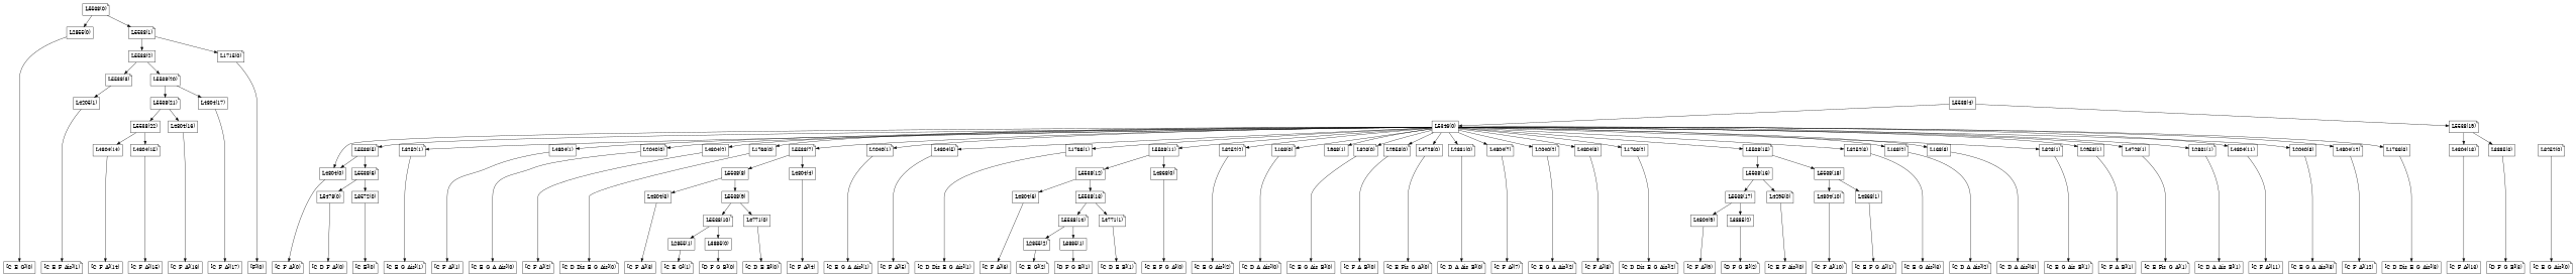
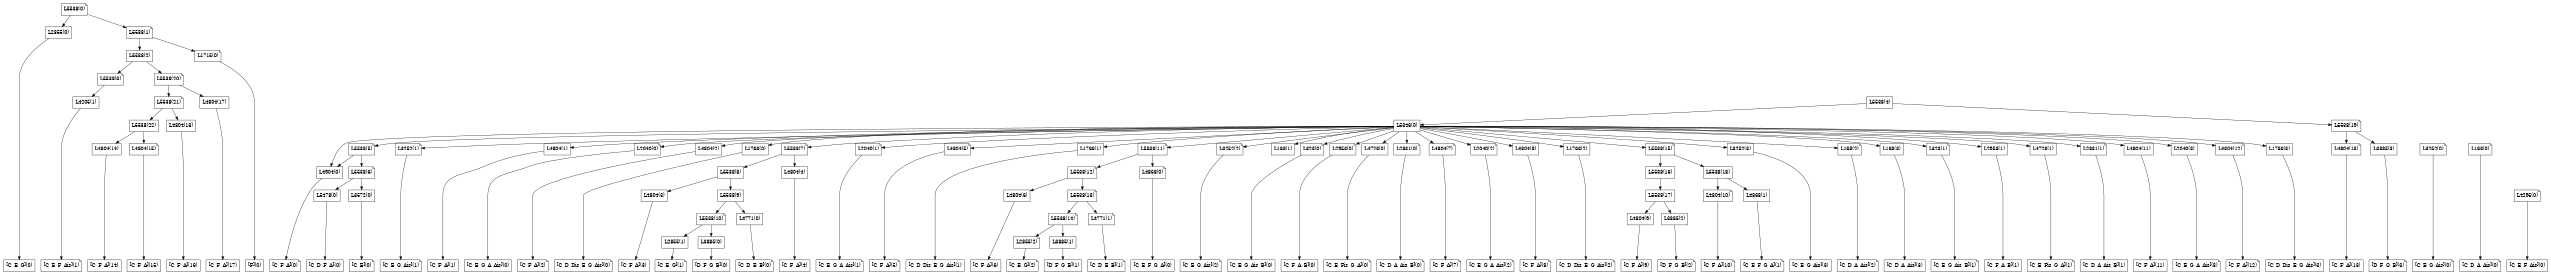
  digraph {
    node [shape=box]
    "L5538(0)" [shape=note]
    "L2855(0)"
    "L5538(1)" [shape=note]
    "L5538(2)"
    "L1715(0)" [shape=note]
    "L5538(3)" [shape=note]
    "L5538(20)" [shape=note]
    "L5538(4)"
    n9 [label="L4205(1)"]
    "L5538(21)" [shape=note]
    "L4804(17)"
    "L5346(0)"
    "L5538(19)" [shape=note]
    "L5538(22)"
    "L4804(16)"
    "L3252(0)" [shape=note]
    "L5538(5)" [shape=note]
    "L3252(1)" [shape=note]
    "L4804(1)"
    "L2040(0)" [shape=note]
    "L4804(2)"
    "L1766(0)"
    "L5538(7)" [shape=note]
    "L2040(1)" [shape=note]
    "L4804(5)" [shape=note]
    "L1766(1)"
    "L5538(11)" [shape=note]
    "L3252(2)" [shape=note]
    "L168(0)" [shape=note]
-   "L168(1)" [label="L968(1)"]
+   "L168(1)"
    "L323(0)" [shape=note]
    "L2953(0)" [shape=note]
    "L4728(0)"
    "L2831(0)" [shape=note]
    "L4804(7)" [shape=note]
    "L2040(2)" [shape=note]
    "L4804(8)"
    "L1766(2)"
    "L5538(15)" [shape=note]
    "L3252(3)"
    "L168(2)" [shape=note]
    "L168(3)"
    "L323(1)" [shape=note]
    "L2953(1)"
    "L4728(1)"
    "L2831(1)" [shape=note]
    "L4804(11)"
    "L2040(3)"
    "L4804(12)" [shape=note]
    "L1766(3)"
    "L4804(13)" [shape=note]
    "L3885(3)"
    "L4804(14)"
    "L4804(15)" [shape=note]
-   "L4804(0)"
+   "L4804(0)" [label="L4904(0)"]
    "L5538(6)" [shape=note]
    "L5538(8)"
    "L4804(4)"
    "L5538(12)" [shape=note]
    "L4868(0)" [shape=note]
    "L5538(16)"
    "L5538(18)"
    "L5478(0)"
    "L3572(0)"
    "L4804(3)"
    "L5538(9)"
    "L4804(6)"
    "L5538(13)" [shape=note]
    "L5538(17)"
    "L4295(0)" [shape=note]
    "L4804(10)" [shape=note]
    "L4868(1)"
    "L5538(10)" [shape=note]
    "L4771(0)"
    "L5538(14)" [shape=note]
    "L4771(1)" [shape=note]
    "L4804(9)"
    "L3885(2)"
    "L2855(1)"
    "L3885(0)"
    "L2855(2)" [shape=note]
    "L3885(1)"
    "[C  E  G](0)"
    "[C  E  G  Ais](0)" [shape=note]
    "[C  F  A](0)" [shape=note]
    "[C  D  F  A](0)"
    "[C  E](0)" [shape=note]
    "[C  E  G  Ais](1)" [shape=note]
    "[C  F  A](1)"
    "[C  E  G  A  Ais](0)"
    "[C  F  A](2)" [shape=note]
    "[C  D  Dis  E  G  Ais](0)" [shape=note]
    "[C  F  A](3)"
    "[C  E  G](1)" [shape=note]
    "[D  F  G  B](0)"
    "[C  D  E  B](0)" [shape=note]
    "[C  F  A](4)"
    "[C  E  G  A  Ais](1)" [shape=note]
    "[C  F  A](5)" [shape=note]
    "[C  D  Dis  E  G  Ais](1)"
    "[C  F  A](6)"
    "[C  E  G](2)" [shape=note]
    "[D  F  G  B](1)"
    "[C  D  E  B](1)" [shape=note]
    "[C  E  F  G  A](0)"
    "[C  E  G  Ais](2)" [shape=note]
    "[C  D  A  Ais](0)" [shape=note]
    "[C  E  G  Ais  B](0)"
    "[C  F  A  B](0)"
    "[C  E  Fis  G  A](0)" [shape=note]
    "[C  D  A  Ais  B](0)" [shape=note]
    "[C  F  A](7)" [shape=note]
    "[C  E  G  A  Ais](2)" [shape=note]
    "[C  F  A](8)" [shape=note]
    "[C  D  Dis  E  G  Ais](2)" [shape=note]
    "[C  F  A](9)"
    "[D  F  G  B](2)" [shape=note]
    "[C  E  F  Ais](0)"
    "[C  F  A](10)" [shape=note]
    "[C  E  F  G  A](1)" [shape=note]
    "[C  E  G  Ais](3)"
    "[C  D  A  Ais](2)" [shape=note]
    "[C  D  A  Ais](3)"
    "[C  E  G  Ais  B](1)" [shape=note]
    "[C  F  A  B](1)"
    "[C  E  Fis  G  A](1)" [shape=note]
    "[C  D  A  Ais  B](1)"
    "[C  F  A](11)"
    "[C  E  G  A  Ais](3)" [shape=note]
    "[C  F  A](12)" [shape=note]
    "[C  D  Dis  E  G  Ais](3)"
    "[C  F  A](13)"
    "[D  F  G  B](3)" [shape=note]
    "[C  E  F  Ais](1)" [shape=note]
    "[C  F  A](14)"
    "[C  F  A](15)"
    "[C  F  A](16)"
    "[C  F  A](17)"
    "[F](0)"
    subgraph sub_1 {
      rank=min
      "L5538(0)"
    }
    subgraph sub_2 {
      rank=same
      "L2855(0)"
      "L5538(1)"
    }
    subgraph sub_3 {
      rank=same
      "L5538(2)"
      "L1715(0)"
    }
    subgraph sub_4 {
      rank=same
      "L5538(3)"
      "L5538(20)"
    }
    subgraph sub_5 {
      rank=same
      "L5538(4)"
      n9
      "L5538(21)"
      "L4804(17)"
    }
    subgraph sub_6 {
      rank=same
      "L5346(0)"
      "L5538(19)"
      "L5538(22)"
      "L4804(16)"
    }
    subgraph sub_7 {
      rank=same
      "L3252(0)"
      "L5538(5)"
      "L3252(1)"
      "L4804(1)"
      "L2040(0)"
      "L4804(2)"
      "L1766(0)"
      "L5538(7)"
      "L2040(1)"
      "L4804(5)"
      "L1766(1)"
      "L5538(11)"
      "L3252(2)"
      "L168(0)"
      "L168(1)"
      "L323(0)"
      "L2953(0)"
      "L4728(0)"
      "L2831(0)"
      "L4804(7)"
      "L2040(2)"
      "L4804(8)"
      "L1766(2)"
      "L5538(15)"
      "L3252(3)"
      "L168(2)"
      "L168(3)"
      "L323(1)"
      "L2953(1)"
      "L4728(1)"
      "L2831(1)"
      "L4804(11)"
      "L2040(3)"
      "L4804(12)"
      "L1766(3)"
      "L4804(13)"
      "L3885(3)"
      "L4804(14)"
      "L4804(15)"
    }
    subgraph sub_8 {
      rank=same
      "L4804(0)"
      "L5538(6)"
      "L5538(8)"
      "L4804(4)"
      "L5538(12)"
      "L4868(0)"
      "L5538(16)"
      "L5538(18)"
    }
    subgraph sub_9 {
      rank=same
      "L5478(0)"
      "L3572(0)"
      "L4804(3)"
      "L5538(9)"
      "L4804(6)"
      "L5538(13)"
      "L5538(17)"
      "L4295(0)"
      "L4804(10)"
      "L4868(1)"
    }
    subgraph sub_10 {
      rank=same
      "L5538(10)"
      "L4771(0)"
      "L5538(14)"
      "L4771(1)"
      "L4804(9)"
      "L3885(2)"
    }
    subgraph sub_11 {
      rank=same
      "L2855(1)"
      "L3885(0)"
      "L2855(2)"
      "L3885(1)"
    }
    subgraph sub_12 {
      rank=max
      "[C  E  G](0)"
      "[C  E  G  Ais](0)"
      "[C  F  A](0)"
      "[C  D  F  A](0)"
      "[C  E](0)"
      "[C  E  G  Ais](1)"
      "[C  F  A](1)"
      "[C  E  G  A  Ais](0)"
      "[C  F  A](2)"
      "[C  D  Dis  E  G  Ais](0)"
      "[C  F  A](3)"
      "[C  E  G](1)"
      "[D  F  G  B](0)"
      "[C  D  E  B](0)"
      "[C  F  A](4)"
      "[C  E  G  A  Ais](1)"
      "[C  F  A](5)"
      "[C  D  Dis  E  G  Ais](1)"
      "[C  F  A](6)"
      "[C  E  G](2)"
      "[D  F  G  B](1)"
      "[C  D  E  B](1)"
      "[C  E  F  G  A](0)"
      "[C  E  G  Ais](2)"
      "[C  D  A  Ais](0)"
      "[C  E  G  Ais  B](0)"
      "[C  F  A  B](0)"
      "[C  E  Fis  G  A](0)"
      "[C  D  A  Ais  B](0)"
      "[C  F  A](7)"
      "[C  E  G  A  Ais](2)"
      "[C  F  A](8)"
      "[C  D  Dis  E  G  Ais](2)"
      "[C  F  A](9)"
      "[D  F  G  B](2)"
      "[C  E  F  Ais](0)"
      "[C  F  A](10)"
      "[C  E  F  G  A](1)"
      "[C  E  G  Ais](3)"
      "[C  D  A  Ais](2)"
      "[C  D  A  Ais](3)"
      "[C  E  G  Ais  B](1)"
      "[C  F  A  B](1)"
      "[C  E  Fis  G  A](1)"
      "[C  D  A  Ais  B](1)"
      "[C  F  A](11)"
      "[C  E  G  A  Ais](3)"
      "[C  F  A](12)"
      "[C  D  Dis  E  G  Ais](3)"
      "[C  F  A](13)"
      "[D  F  G  B](3)"
      "[C  E  F  Ais](1)"
      "[C  F  A](14)"
      "[C  F  A](15)"
      "[C  F  A](16)"
      "[C  F  A](17)"
      "[F](0)"
    }
    "L5538(0)" -> "L2855(0)"
    "L5538(0)" -> "L5538(1)"
    "L2855(0)" -> "[C  E  G](0)"
    "L5538(1)" -> "L5538(2)"
    "L5538(1)" -> "L1715(0)"
    "L5538(2)" -> "L5538(3)"
    "L5538(2)" -> "L5538(20)"
    "L1715(0)" -> "[F](0)"
    "L5538(3)" -> n9
    "L5538(20)" -> "L5538(21)"
    "L5538(20)" -> "L4804(17)"
    "L5538(4)" -> "L5346(0)"
    "L5538(4)" -> "L5538(19)"
    n9 -> "[C  E  F  Ais](1)"
    "L5538(21)" -> "L5538(22)"
    "L5538(21)" -> "L4804(16)"
    "L4804(17)" -> "[C  F  A](17)"
    "L5346(0)" -> "L5538(5)"
    "L5346(0)" -> "L3252(1)"
    "L5346(0)" -> "L4804(1)"
    "L5346(0)" -> "L2040(0)"
    "L5346(0)" -> "L4804(2)"
    "L5346(0)" -> "L1766(0)"
    "L5346(0)" -> "L5538(7)"
    "L5346(0)" -> "L2040(1)"
    "L5346(0)" -> "L4804(5)"
    "L5346(0)" -> "L1766(1)"
    "L5346(0)" -> "L5538(11)"
    "L5346(0)" -> "L3252(2)"
-   "L5346(0)" -> "L168(0)"
    "L5346(0)" -> "L168(1)"
    "L5346(0)" -> "L323(0)"
    "L5346(0)" -> "L2953(0)"
    "L5346(0)" -> "L4728(0)"
    "L5346(0)" -> "L2831(0)"
    "L5346(0)" -> "L4804(7)"
    "L5346(0)" -> "L2040(2)"
    "L5346(0)" -> "L4804(8)"
    "L5346(0)" -> "L1766(2)"
    "L5346(0)" -> "L5538(15)"
    "L5346(0)" -> "L3252(3)"
    "L5346(0)" -> "L168(2)"
    "L5346(0)" -> "L168(3)"
    "L5346(0)" -> "L323(1)"
    "L5346(0)" -> "L2953(1)"
    "L5346(0)" -> "L4728(1)"
    "L5346(0)" -> "L2831(1)"
    "L5346(0)" -> "L4804(11)"
    "L5346(0)" -> "L2040(3)"
    "L5346(0)" -> "L4804(12)"
    "L5346(0)" -> "L1766(3)"
    "L5346(0)" -> "L4804(0)"
    "L5538(19)" -> "L4804(13)"
    "L5538(19)" -> "L3885(3)"
    "L5538(22)" -> "L4804(14)"
    "L5538(22)" -> "L4804(15)"
    "L4804(16)" -> "[C  F  A](16)"
    "L3252(0)" -> "[C  E  G  Ais](0)"
    "L5538(5)" -> "L4804(0)"
    "L5538(5)" -> "L5538(6)"
    "L3252(1)" -> "[C  E  G  Ais](1)"
    "L4804(1)" -> "[C  F  A](1)"
    "L2040(0)" -> "[C  E  G  A  Ais](0)"
    "L4804(2)" -> "[C  F  A](2)"
    "L1766(0)" -> "[C  D  Dis  E  G  Ais](0)"
    "L5538(7)" -> "L5538(8)"
    "L5538(7)" -> "L4804(4)"
    "L2040(1)" -> "[C  E  G  A  Ais](1)"
    "L4804(5)" -> "[C  F  A](5)"
    "L1766(1)" -> "[C  D  Dis  E  G  Ais](1)"
    "L5538(11)" -> "L5538(12)"
    "L5538(11)" -> "L4868(0)"
    "L3252(2)" -> "[C  E  G  Ais](2)"
    "L168(0)" -> "[C  D  A  Ais](0)"
    "L323(0)" -> "[C  E  G  Ais  B](0)"
    "L2953(0)" -> "[C  F  A  B](0)"
    "L4728(0)" -> "[C  E  Fis  G  A](0)"
    "L2831(0)" -> "[C  D  A  Ais  B](0)"
    "L4804(7)" -> "[C  F  A](7)"
    "L2040(2)" -> "[C  E  G  A  Ais](2)"
    "L4804(8)" -> "[C  F  A](8)"
    "L1766(2)" -> "[C  D  Dis  E  G  Ais](2)"
    "L5538(15)" -> "L5538(16)"
    "L5538(15)" -> "L5538(18)"
    "L3252(3)" -> "[C  E  G  Ais](3)"
    "L168(2)" -> "[C  D  A  Ais](2)"
    "L168(3)" -> "[C  D  A  Ais](3)"
    "L323(1)" -> "[C  E  G  Ais  B](1)"
    "L2953(1)" -> "[C  F  A  B](1)"
    "L4728(1)" -> "[C  E  Fis  G  A](1)"
    "L2831(1)" -> "[C  D  A  Ais  B](1)"
    "L4804(11)" -> "[C  F  A](11)"
    "L2040(3)" -> "[C  E  G  A  Ais](3)"
    "L4804(12)" -> "[C  F  A](12)"
    "L1766(3)" -> "[C  D  Dis  E  G  Ais](3)"
    "L4804(13)" -> "[C  F  A](13)"
    "L3885(3)" -> "[D  F  G  B](3)"
    "L4804(14)" -> "[C  F  A](14)"
    "L4804(15)" -> "[C  F  A](15)"
    "L4804(0)" -> "[C  F  A](0)"
    "L5538(6)" -> "L5478(0)"
    "L5538(6)" -> "L3572(0)"
    "L5538(8)" -> "L4804(3)"
    "L5538(8)" -> "L5538(9)"
    "L4804(4)" -> "[C  F  A](4)"
    "L5538(12)" -> "L4804(6)"
    "L5538(12)" -> "L5538(13)"
    "L4868(0)" -> "[C  E  F  G  A](0)"
    "L5538(16)" -> "L5538(17)"
-   "L5538(16)" -> "L4295(0)"
    "L5538(18)" -> "L4804(10)"
    "L5538(18)" -> "L4868(1)"
    "L5478(0)" -> "[C  D  F  A](0)"
    "L3572(0)" -> "[C  E](0)"
    "L4804(3)" -> "[C  F  A](3)"
    "L5538(9)" -> "L5538(10)"
    "L5538(9)" -> "L4771(0)"
    "L4804(6)" -> "[C  F  A](6)"
    "L5538(13)" -> "L5538(14)"
    "L5538(13)" -> "L4771(1)"
    "L5538(17)" -> "L4804(9)"
    "L5538(17)" -> "L3885(2)"
    "L4295(0)" -> "[C  E  F  Ais](0)"
    "L4804(10)" -> "[C  F  A](10)"
    "L4868(1)" -> "[C  E  F  G  A](1)"
    "L5538(10)" -> "L2855(1)"
    "L5538(10)" -> "L3885(0)"
    "L4771(0)" -> "[C  D  E  B](0)"
    "L5538(14)" -> "L2855(2)"
    "L5538(14)" -> "L3885(1)"
    "L4771(1)" -> "[C  D  E  B](1)"
    "L4804(9)" -> "[C  F  A](9)"
    "L3885(2)" -> "[D  F  G  B](2)"
    "L2855(1)" -> "[C  E  G](1)"
    "L3885(0)" -> "[D  F  G  B](0)"
    "L2855(2)" -> "[C  E  G](2)"
    "L3885(1)" -> "[D  F  G  B](1)"
  }
